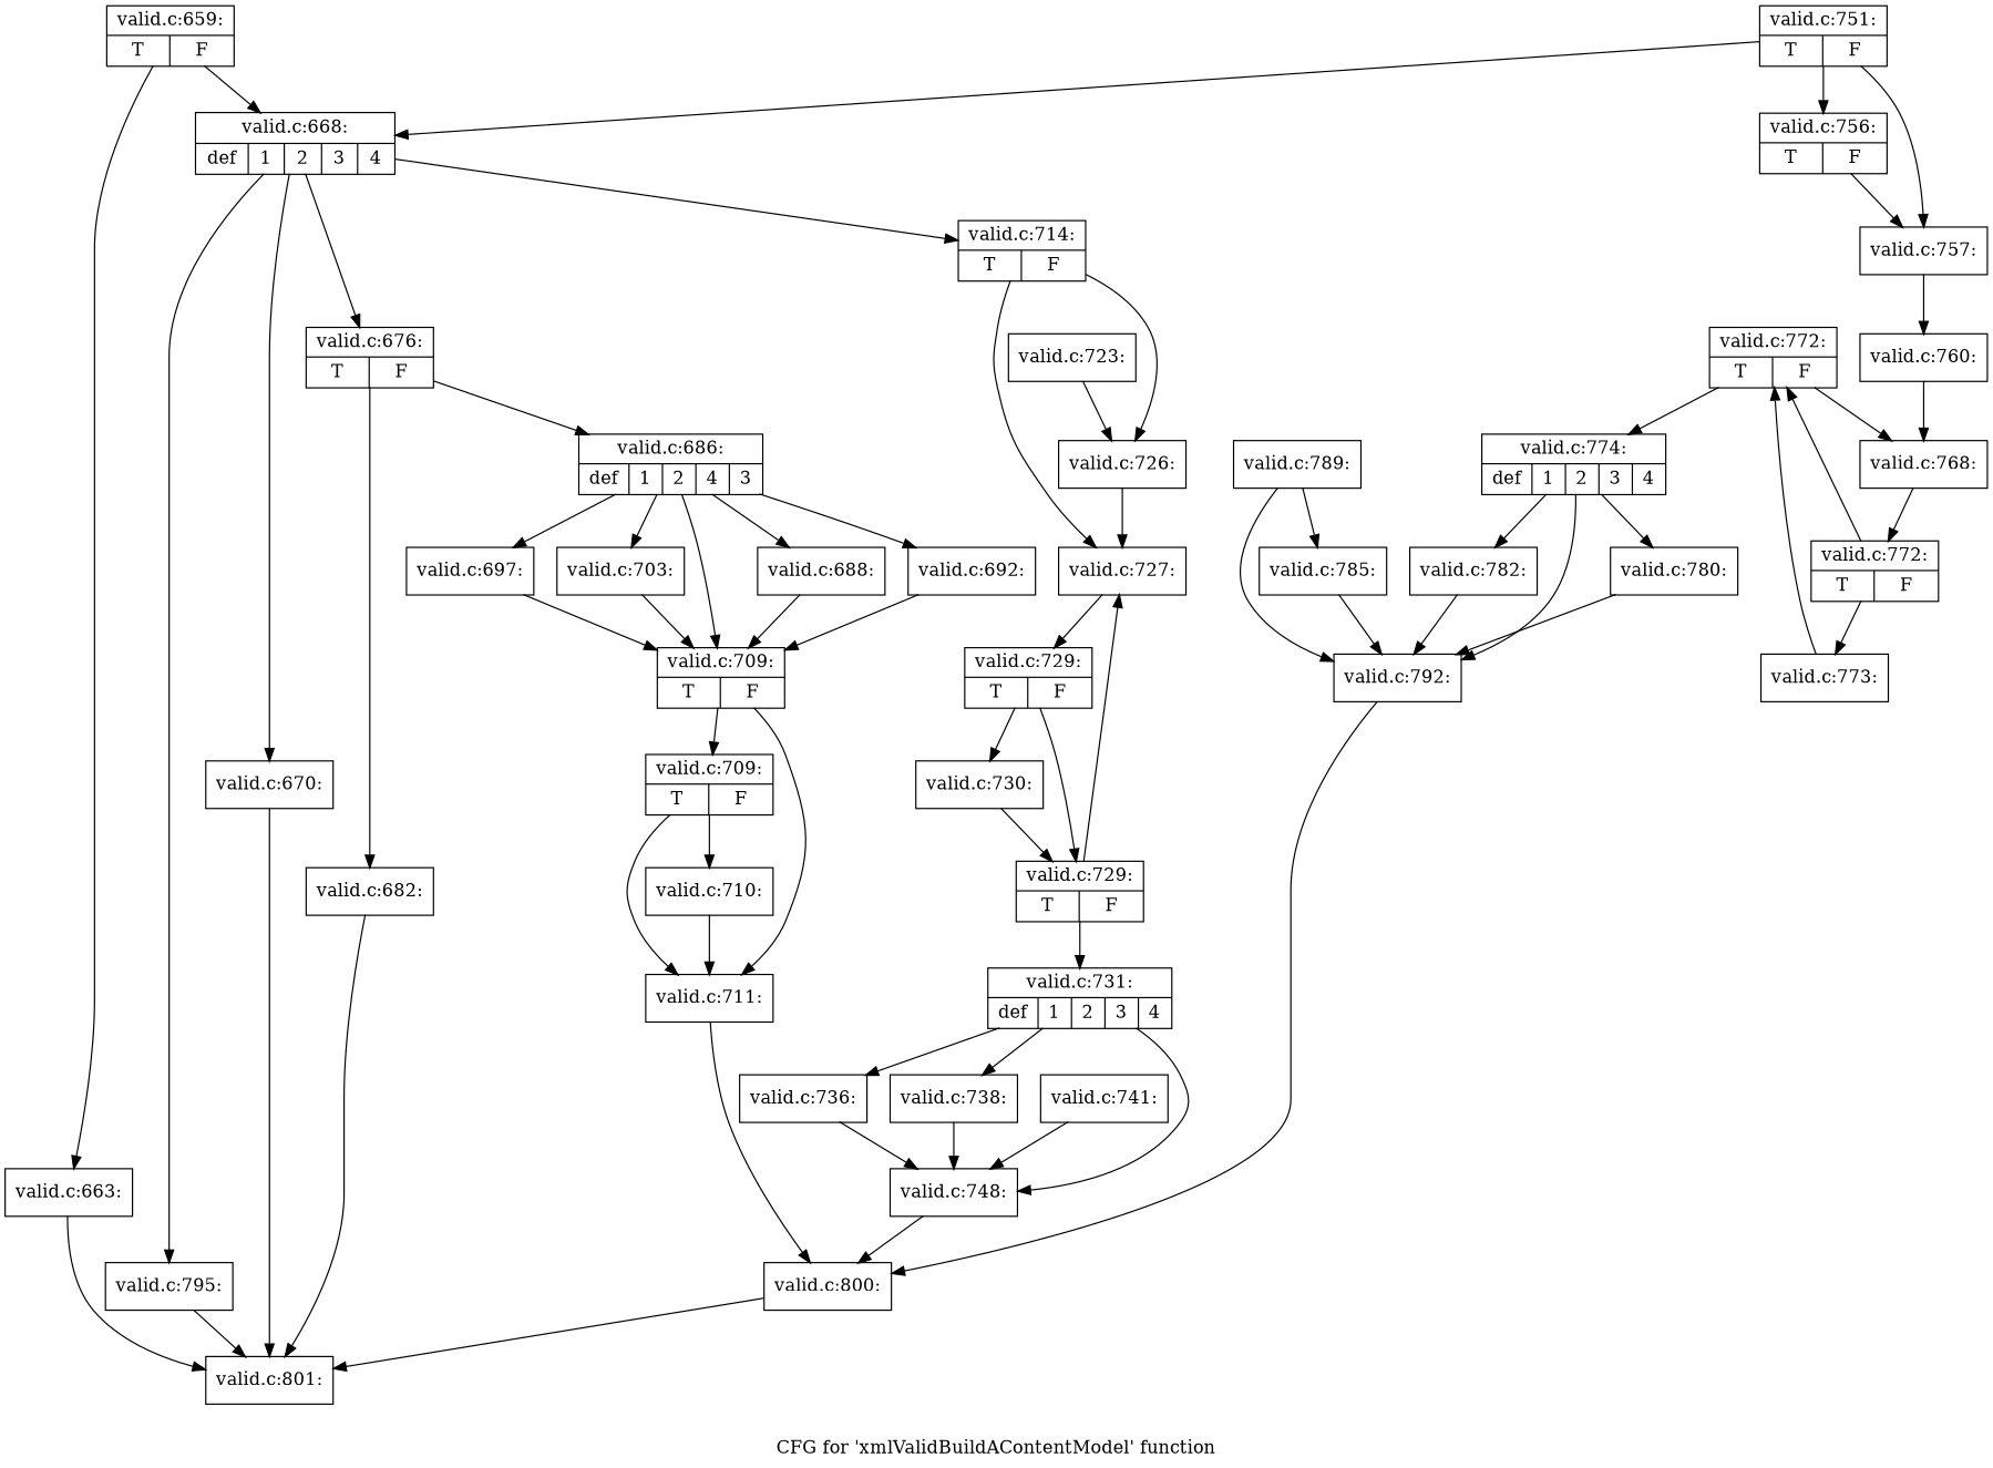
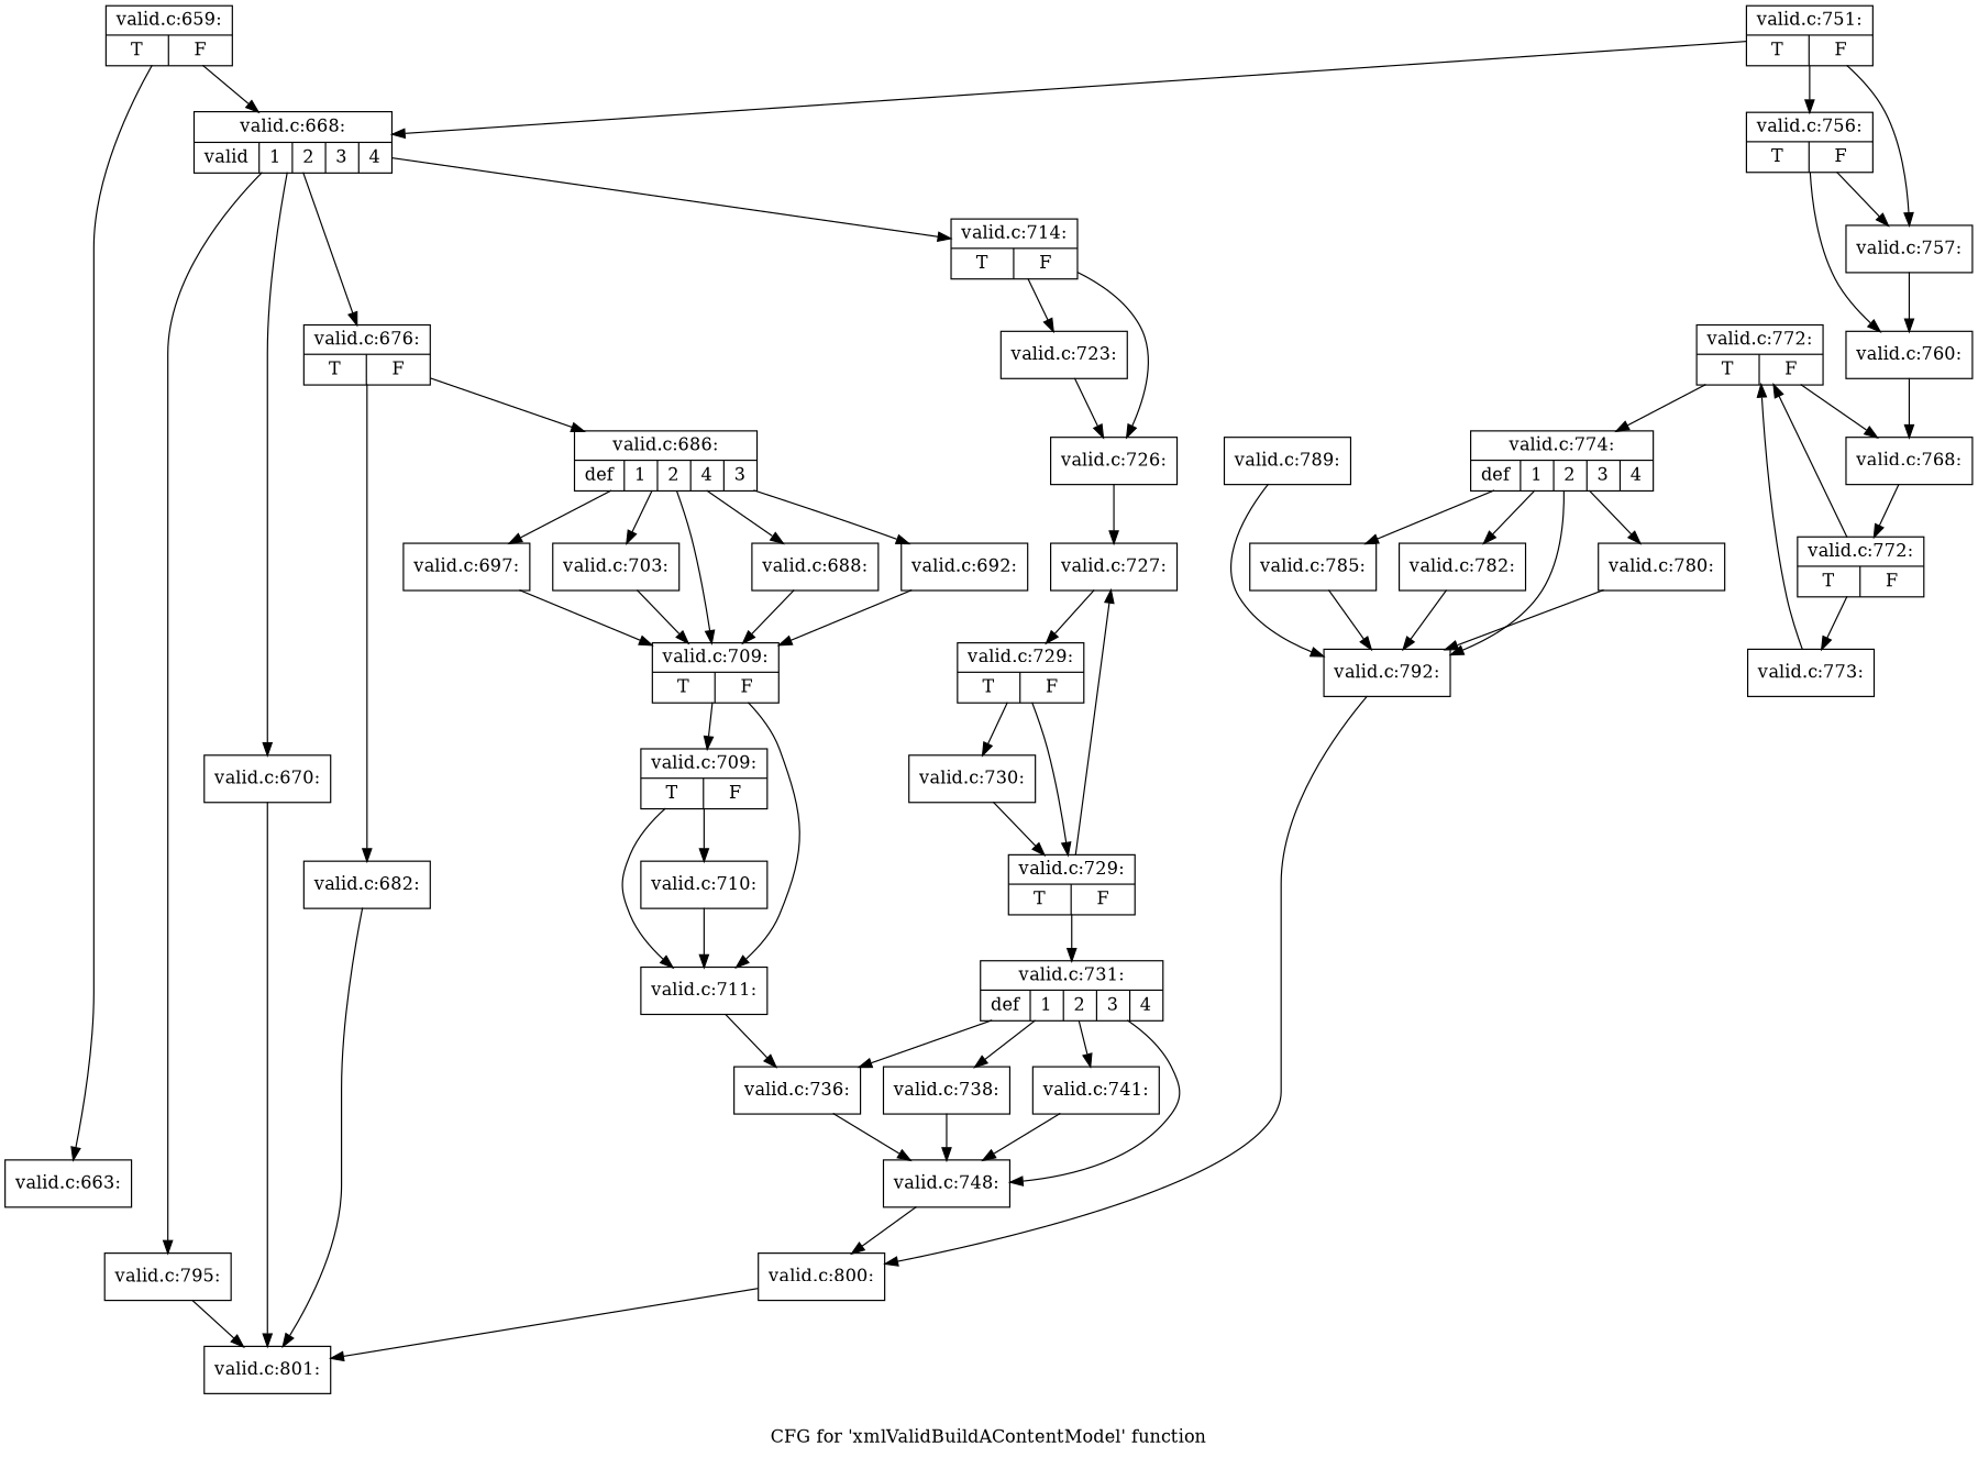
  digraph {
    label="CFG for 'xmlValidBuildAContentModel' function"
    node [shape=record]
    n1 [label="{valid.c:659:|{<s0>T|<s1>F}}"]
    n2 [label="{valid.c:663:}"]
-   n3 [label="{valid.c:668:|{<s0>def|<s1>1|<s2>2|<s3>3|<s4>4}}"]
+   n3 [label="{valid.c:668:|{<s0>valid|<s1>1|<s2>2|<s3>3|<s4>4}}"]
    n4 [label="{valid.c:801:}"]
    n5 [label="{valid.c:795:}"]
    n6 [label="{valid.c:670:}"]
    n7 [label="{valid.c:676:|{<s0>T|<s1>F}}"]
    n8 [label="{valid.c:714:|{<s0>T|<s1>F}}"]
    n9 [label="{valid.c:682:}"]
    n10 [label="{valid.c:686:|{<s0>def|<s1>1|<s2>2|<s3>4|<s4>3}}"]
    n11 [label="{valid.c:723:}"]
    n12 [label="{valid.c:726:}"]
    n13 [label="{valid.c:751:|{<s0>T|<s1>F}}"]
    n14 [label="{valid.c:757:}"]
    n15 [label="{valid.c:756:|{<s0>T|<s1>F}}"]
    n16 [label="{valid.c:709:|{<s0>T|<s1>F}}"]
    n17 [label="{valid.c:688:}"]
    n18 [label="{valid.c:692:}"]
    n19 [label="{valid.c:697:}"]
    n20 [label="{valid.c:703:}"]
    n21 [label="{valid.c:727:}"]
    n22 [label="{valid.c:760:}"]
    n23 [label="{valid.c:709:|{<s0>T|<s1>F}}"]
    n24 [label="{valid.c:711:}"]
    n25 [label="{valid.c:710:}"]
    n26 [label="{valid.c:800:}"]
    n27 [label="{valid.c:729:|{<s0>T|<s1>F}}"]
    n28 [label="{valid.c:730:}"]
    n29 [label="{valid.c:729:|{<s0>T|<s1>F}}"]
    n30 [label="{valid.c:731:|{<s0>def|<s1>1|<s2>2|<s3>3|<s4>4}}"]
    n31 [label="{valid.c:748:}"]
    n32 [label="{valid.c:736:}"]
    n33 [label="{valid.c:738:}"]
    n34 [label="{valid.c:741:}"]
    n35 [label="{valid.c:768:}"]
    n36 [label="{valid.c:772:|{<s0>T|<s1>F}}"]
    n37 [label="{valid.c:773:}"]
    n38 [label="{valid.c:772:|{<s0>T|<s1>F}}"]
    n39 [label="{valid.c:774:|{<s0>def|<s1>1|<s2>2|<s3>3|<s4>4}}"]
    n40 [label="{valid.c:792:}"]
    n41 [label="{valid.c:780:}"]
    n42 [label="{valid.c:782:}"]
    n43 [label="{valid.c:785:}"]
    n44 [label="{valid.c:789:}"]
    n1 -> n2
    n1 -> n3
-   n2 -> n4
    n3 -> n5
    n3 -> n6
    n3 -> n7
    n3 -> n8
    n5 -> n4
    n6 -> n4
    n7 -> n9
    n7 -> n10
-   n8 -> n21
+   n8 -> n11
    n8 -> n12
    n9 -> n4
    n10 -> n16
    n10 -> n17
    n10 -> n18
    n10 -> n19
    n10 -> n20
    n11 -> n12
    n12 -> n21
    n13 -> n3
    n13 -> n14
    n13 -> n15
    n14 -> n22
    n15 -> n14
+   n15 -> n22
    n16 -> n23
    n16 -> n24
    n17 -> n16
    n18 -> n16
    n19 -> n16
    n20 -> n16
    n21 -> n27
    n22 -> n35
    n23 -> n24
    n23 -> n25
-   n24 -> n26
+   n24 -> n32
    n25 -> n24
    n26 -> n4
    n27 -> n28
    n27 -> n29
    n28 -> n29
    n29 -> n21
    n29 -> n30
    n30 -> n31
    n30 -> n32
    n30 -> n33
+   n30 -> n34
    n31 -> n26
    n32 -> n31
    n33 -> n31
    n34 -> n31
    n35 -> n36
    n36 -> n37
    n36 -> n38
    n37 -> n38
    n38 -> n35
    n38 -> n39
    n39 -> n40
    n39 -> n41
    n39 -> n42
-   n44 -> n43
+   n39 -> n43
    n40 -> n26
    n41 -> n40
    n42 -> n40
    n43 -> n40
    n44 -> n40
  }
